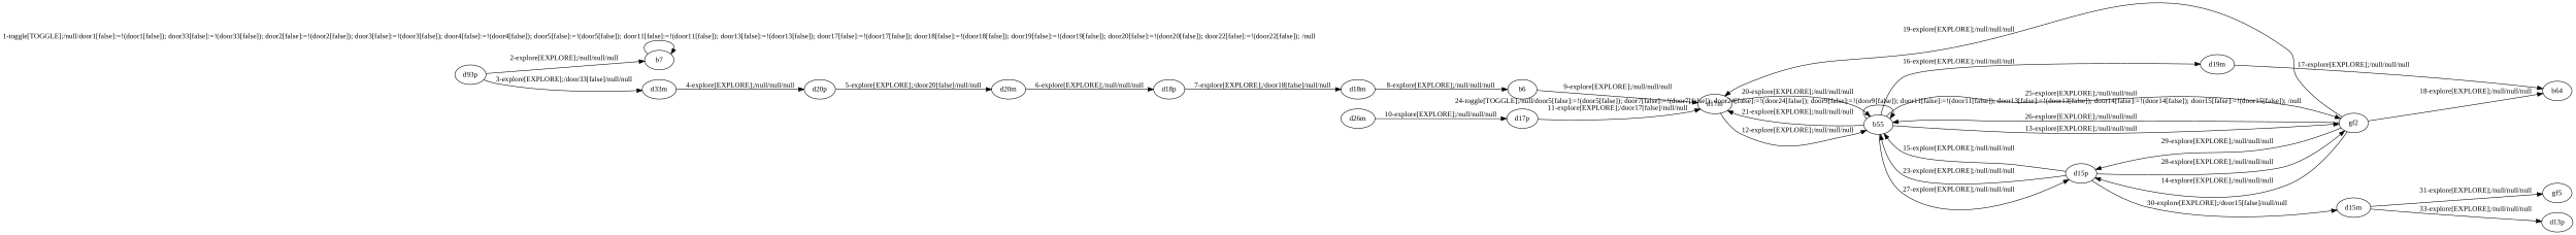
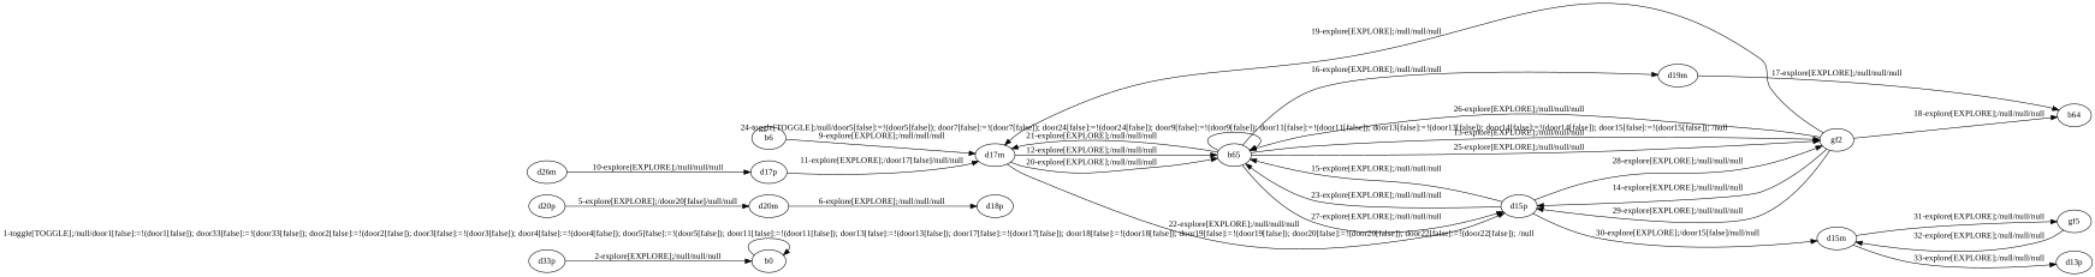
  digraph {
    fontname="Liberation Serif"
    rankdir=LR
    node [fontname="Liberation Serif"]
    edge [fontname="Liberation Serif"]
-   b0 [label=b7]
-   d33p [label=d93p]
-   d33m
+   b0
+   d33p
    d20p
    d20m
    d18p
-   d18m
    b6
    d17m
    d26m
    d17p
-   b65 [label=b55]
+   b65
    d15p
    gf2
    d19m
    d15m
    b64
    gf5
    d13p
    b0 -> b0 [label="1-toggle[TOGGLE];/null/door1[false]:=!(door1[false]); door33[false]:=!(door33[false]); door2[false]:=!(door2[false]); door3[false]:=!(door3[false]); door4[false]:=!(door4[false]); door5[false]:=!(door5[false]); door11[false]:=!(door11[false]); door13[false]:=!(door13[false]); door17[false]:=!(door17[false]); door18[false]:=!(door18[false]); door19[false]:=!(door19[false]); door20[false]:=!(door20[false]); door22[false]:=!(door22[false]); /null"]
    d33p -> b0 [label="2-explore[EXPLORE];/null/null/null"]
-   d33p -> d33m [label="3-explore[EXPLORE];/door33[false]/null/null"]
-   d33m -> d20p [label="4-explore[EXPLORE];/null/null/null"]
    d20p -> d20m [label="5-explore[EXPLORE];/door20[false]/null/null"]
    d20m -> d18p [label="6-explore[EXPLORE];/null/null/null"]
-   d18p -> d18m [label="7-explore[EXPLORE];/door18[false]/null/null"]
-   d18m -> b6 [label="8-explore[EXPLORE];/null/null/null"]
    b6 -> d17m [label="9-explore[EXPLORE];/null/null/null"]
    d17m -> b65 [label="12-explore[EXPLORE];/null/null/null"]
    d17m -> b65 [label="20-explore[EXPLORE];/null/null/null"]
+   d17m -> d15p [label="22-explore[EXPLORE];/null/null/null"]
    d26m -> d17p [label="10-explore[EXPLORE];/null/null/null"]
    d17p -> d17m [label="11-explore[EXPLORE];/door17[false]/null/null"]
    b65 -> d17m [label="21-explore[EXPLORE];/null/null/null"]
    b65 -> b65 [label="24-toggle[TOGGLE];/null/door5[false]:=!(door5[false]); door7[false]:=!(door7[false]); door24[false]:=!(door24[false]); door9[false]:=!(door9[false]); door11[false]:=!(door11[false]); door13[false]:=!(door13[false]); door14[false]:=!(door14[false]); door15[false]:=!(door15[false]); /null"]
    b65 -> d15p [label="27-explore[EXPLORE];/null/null/null"]
    b65 -> gf2 [label="13-explore[EXPLORE];/null/null/null"]
    b65 -> gf2 [label="25-explore[EXPLORE];/null/null/null"]
    b65 -> d19m [label="16-explore[EXPLORE];/null/null/null"]
    d15p -> b65 [label="15-explore[EXPLORE];/null/null/null"]
    d15p -> b65 [label="23-explore[EXPLORE];/null/null/null"]
    d15p -> gf2 [label="28-explore[EXPLORE];/null/null/null"]
    d15p -> d15m [label="30-explore[EXPLORE];/door15[false]/null/null"]
    gf2 -> d17m [label="19-explore[EXPLORE];/null/null/null"]
    gf2 -> b65 [label="26-explore[EXPLORE];/null/null/null"]
    gf2 -> d15p [label="14-explore[EXPLORE];/null/null/null"]
    gf2 -> d15p [label="29-explore[EXPLORE];/null/null/null"]
    gf2 -> b64 [label="18-explore[EXPLORE];/null/null/null"]
    d19m -> b64 [label="17-explore[EXPLORE];/null/null/null"]
    d15m -> gf5 [label="31-explore[EXPLORE];/null/null/null"]
    d15m -> d13p [label="33-explore[EXPLORE];/null/null/null"]
+   gf5 -> d15m [label="32-explore[EXPLORE];/null/null/null"]
  }
